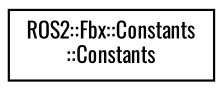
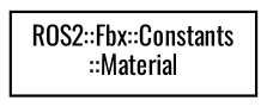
  digraph {
    rankdir=LR
    fontname=Oswald
-   n1 [color=black fillcolor=white fontname=Oswald fontsize=10 height=0.2 label="ROS2::Fbx::Constants\l::Constants" shape=record style=filled width=0.4]
+   n1 [color=black fillcolor=white fontname=Oswald fontsize=10 height=0.2 label="ROS2::Fbx::Constants\l::Material" shape=record style=filled width=0.4]
  }
